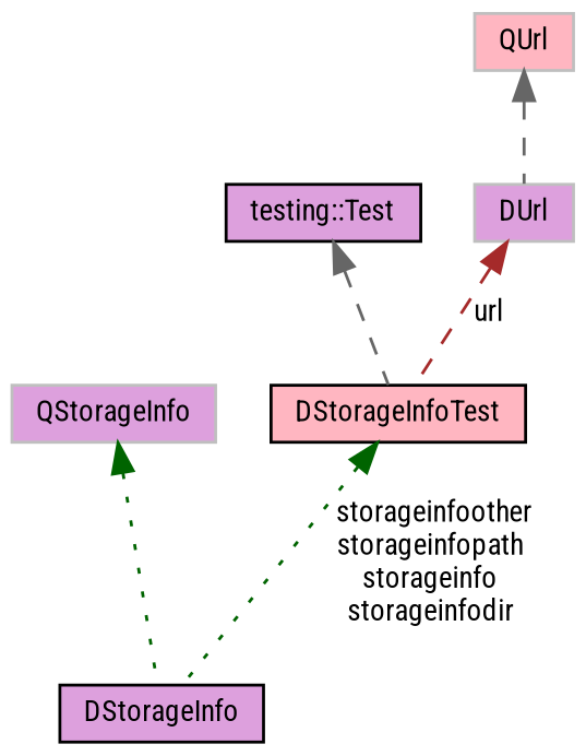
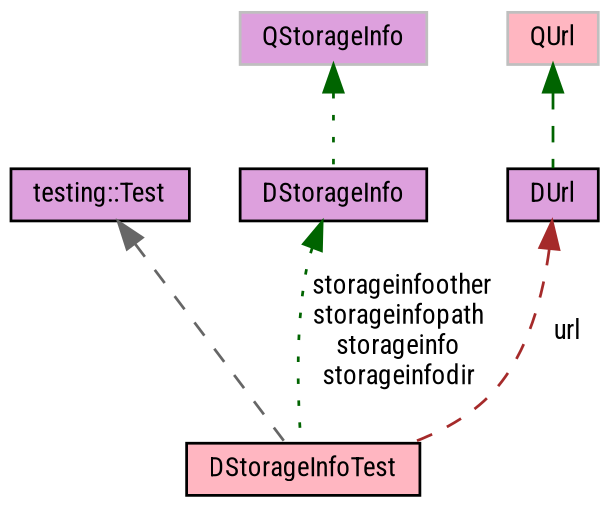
  digraph {
    fontname="Roboto Condensed"
    node [color=black fillcolor=plum fontname="Roboto Condensed" fontsize=10 shape=record style=filled]
    edge [color=gray40 dir=back fontname="Roboto Condensed" fontsize=10 labelfontname=Helvetica labelfontsize=10 style=dashed]
    n1 [fillcolor=lightpink fontcolor=black height=0.2 label=DStorageInfoTest width=0.4]
    n2 [height=0.2 label="testing::Test" width=0.4]
    n3 [height=0.2 label=DStorageInfo width=0.4]
    n4 [color=grey75 height=0.2 label=QStorageInfo width=0.4]
-   n5 [color=grey75 height=0.2 label=DUrl width=0.4]
+   n5 [height=0.2 label=DUrl width=0.4]
    n6 [color=grey75 fillcolor=lightpink height=0.2 label=QUrl width=0.4]
    n2 -> n1
-   n1 -> n3 [color=darkgreen label=" storageinfoother\nstorageinfopath\nstorageinfo\nstorageinfodir" style=dotted]
+   n3 -> n1 [color=darkgreen label=" storageinfoother\nstorageinfopath\nstorageinfo\nstorageinfodir" style=dotted]
    n4 -> n3 [color=darkgreen style=dotted]
    n5 -> n1 [color=brown label=" url"]
-   n6 -> n5
+   n6 -> n5 [color=darkgreen]
  }
